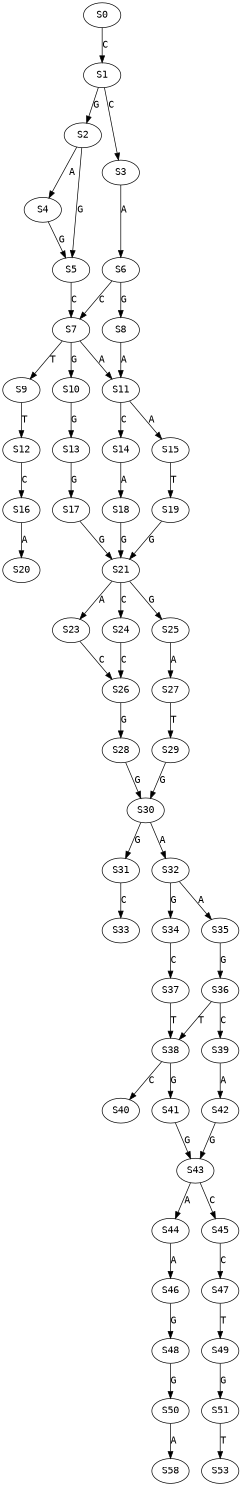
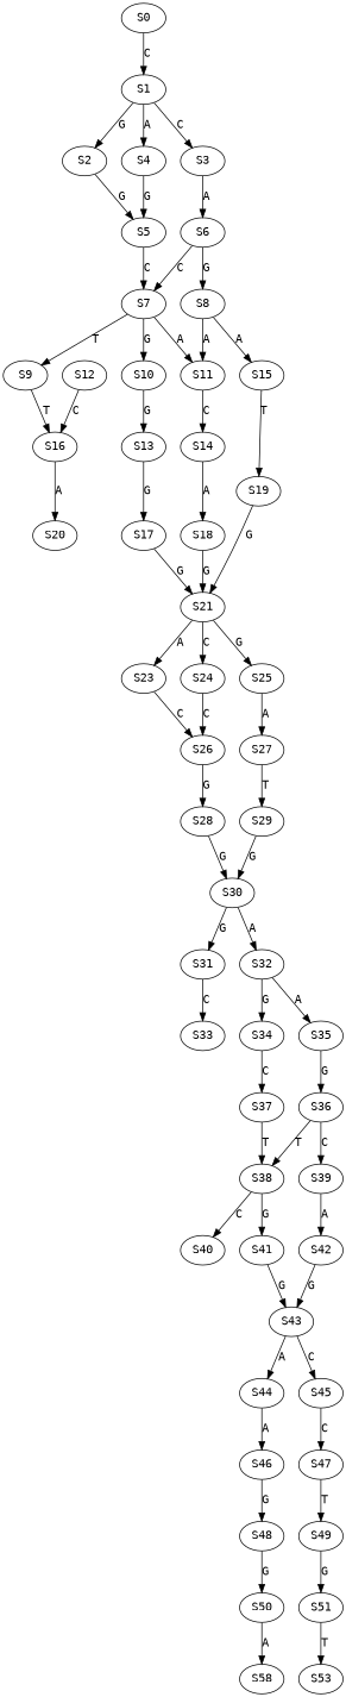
  strict digraph {
    fontname="DejaVu Sans Mono"
    node [fontname="DejaVu Sans Mono"]
    edge [fontname="DejaVu Sans Mono"]
    S0
    S1
    S2
    S3
    S4
    S5
    S6
    S7
    S8
    S9
    S10
    S11
    S12
    S13
    S14
    S15
    S16
    S17
    S18
    S19
    S20
    S21
    S23
    S24
    S25
    S26
    S27
    S28
    S29
    S30
    S31
    S32
    S33
    S34
    S35
    S37
    S36
    S38
    S39
    S40
    S41
    S42
    S43
    S44
    S45
    S46
    S47
    S48
    S49
    S50
    S51
    n52 [label=S58]
    S53
    S0 -> S1 [label=C]
    S1 -> S2 [label=G]
    S1 -> S3 [label=C]
-   S2 -> S4 [label=A]
+   S1 -> S4 [label=A]
    S2 -> S5 [label=G]
    S3 -> S6 [label=A]
    S4 -> S5 [label=G]
    S5 -> S7 [label=C]
    S6 -> S7 [label=C]
    S6 -> S8 [label=G]
    S7 -> S9 [label=T]
    S7 -> S10 [label=G]
    S7 -> S11 [label=A]
    S8 -> S11 [label=A]
-   S9 -> S12 [label=T]
+   S9 -> S16 [label=T]
    S10 -> S13 [label=G]
    S11 -> S14 [label=C]
-   S11 -> S15 [label=A]
+   S8 -> S15 [label=A]
    S12 -> S16 [label=C]
    S13 -> S17 [label=G]
    S14 -> S18 [label=A]
    S15 -> S19 [label=T]
    S16 -> S20 [label=A]
    S17 -> S21 [label=G]
    S18 -> S21 [label=G]
    S19 -> S21 [label=G]
    S21 -> S23 [label=A]
    S21 -> S24 [label=C]
    S21 -> S25 [label=G]
    S23 -> S26 [label=C]
    S24 -> S26 [label=C]
    S25 -> S27 [label=A]
    S26 -> S28 [label=G]
    S27 -> S29 [label=T]
    S28 -> S30 [label=G]
    S29 -> S30 [label=G]
    S30 -> S31 [label=G]
    S30 -> S32 [label=A]
    S31 -> S33 [label=C]
    S32 -> S34 [label=G]
    S32 -> S35 [label=A]
    S34 -> S37 [label=C]
    S35 -> S36 [label=G]
    S37 -> S38 [label=T]
    S36 -> S38 [label=T]
    S36 -> S39 [label=C]
    S38 -> S40 [label=C]
    S38 -> S41 [label=G]
    S39 -> S42 [label=A]
    S41 -> S43 [label=G]
    S42 -> S43 [label=G]
    S43 -> S44 [label=A]
    S43 -> S45 [label=C]
    S44 -> S46 [label=A]
    S45 -> S47 [label=C]
    S46 -> S48 [label=G]
    S47 -> S49 [label=T]
    S48 -> S50 [label=G]
    S49 -> S51 [label=G]
    S50 -> n52 [label=A]
    S51 -> S53 [label=T]
  }
